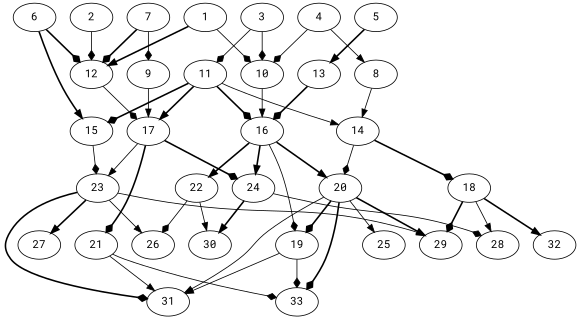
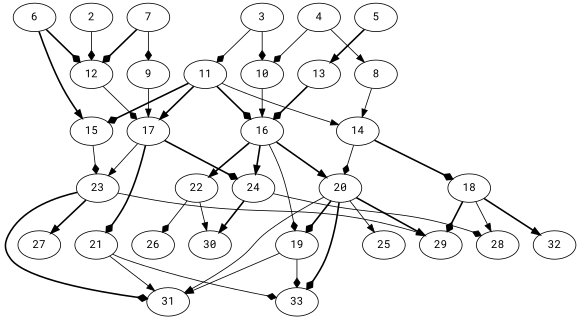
  digraph {
    fontname="Roboto Mono"
    node [alpha=0.10 fontname="Roboto Mono"]
    edge [arrowhead=diamond fontname="Roboto Mono" style=solid]
-   1 [alpha=0.19 expect_size=10151950268850624]
    10 [alpha=0.05 expect_size=977699180724399616]
    12 [alpha=0.11 expect_size=505460430065259328]
    16 [alpha=0.15 expect_size=542527809600356352000]
    17 [alpha=0.14 expect_size=32475559960768032]
    20 [alpha=0.17 expect_size=684287169899061888]
    24 [alpha=0.13 expect_size=1225548156290262368256]
    19 [alpha=0.16 expect_size=117538051941435808]
    22 [expect_size=6520365563645772]
    23 [alpha=0.06 expect_size=1111538467079410688]
    21 [alpha=0.09 expect_size=180110767311034208]
    2 [expect_size=1763055062469872]
    3 [alpha=0.02 expect_size=389501755218894784]
    11 [alpha=0.18 expect_size=1126691740771705421824]
    14 [alpha=0.18 expect_size=936884721652530]
    15 [alpha=0.08 expect_size=64026904594269936]
    18 [alpha=0.11 expect_size=2233409926185495040]
    4 [alpha=0.03 expect_size=82997868972139152]
    8 [alpha=0.02 expect_size=163795586772910473216]
    5 [expect_size=1921336791290381074432]
    13 [alpha=0.07 expect_size=151143399256823431168]
    6 [alpha=0.15 expect_size=7301752890836647936]
    9 [alpha=0.07 expect_size=182143338296884928]
    7 [alpha=0.04 expect_size=333901079297232320]
    28 [alpha=0.09 expect_size=3530838735436428]
    29 [alpha=0.07 expect_size=22212751437121172]
    32 [alpha=0.02 expect_size=3669872479531066]
    31 [expect_size=1011032802102175858688]
    33 [alpha=0.19 expect_size=30408719300163244]
    25 [alpha=0.14 expect_size=17309995264601938]
    26 [alpha=0.07 expect_size=30399297484750848000]
    27 [alpha=0.04 expect_size=1165288948717355520]
    30 [alpha=0.06 expect_size=511511226061160448000]
-   1 -> 10
-   1 -> 12 [arrowhead=normal style=bold]
    10 -> 16 [arrowhead=normal]
    12 -> 17
    16 -> 20 [arrowhead=normal style=bold]
    16 -> 24 [arrowhead=normal style=bold]
    16 -> 19
    16 -> 22 [arrowhead=normal style=bold]
    17 -> 24 [style=bold]
    17 -> 23 [arrowhead=normal]
    17 -> 21 [style=bold]
    20 -> 19 [style=bold]
    20 -> 29 [arrowhead=normal style=bold]
    20 -> 31 [arrowhead=normal]
    20 -> 33 [style=bold]
    20 -> 25 [arrowhead=normal]
    24 -> 28
    24 -> 30 [arrowhead=normal style=bold]
    19 -> 31 [arrowhead=normal]
    19 -> 33
    22 -> 26
    22 -> 30 [arrowhead=normal]
    23 -> 29 [arrowhead=normal]
    23 -> 31 [style=bold]
-   23 -> 26 [arrowhead=normal]
    23 -> 27 [arrowhead=normal style=bold]
    21 -> 31 [arrowhead=normal]
    21 -> 33
    2 -> 12
    3 -> 10
    3 -> 11
    11 -> 16 [style=bold]
    11 -> 17 [arrowhead=normal style=bold]
    11 -> 14 [arrowhead=normal]
    11 -> 15 [style=bold]
    14 -> 20
    14 -> 18 [style=bold]
    15 -> 23
    18 -> 28 [arrowhead=normal]
    18 -> 29 [style=bold]
    18 -> 32 [arrowhead=normal style=bold]
    4 -> 10
    4 -> 8 [arrowhead=normal]
    8 -> 14 [arrowhead=normal]
    5 -> 13 [arrowhead=normal style=bold]
    13 -> 16 [style=bold]
    6 -> 12 [style=bold]
    6 -> 15 [arrowhead=normal style=bold]
    9 -> 17 [arrowhead=normal]
    7 -> 12 [style=bold]
    7 -> 9
  }
